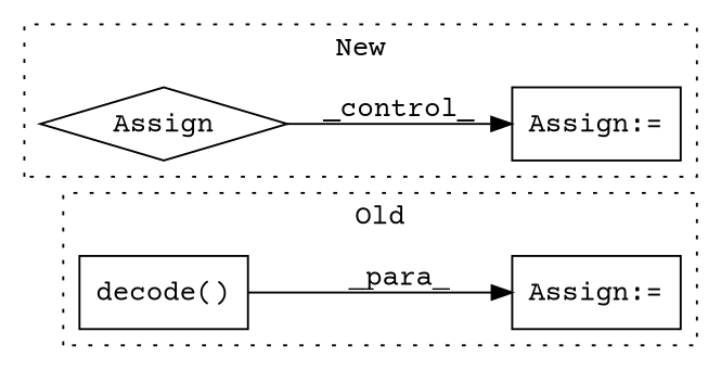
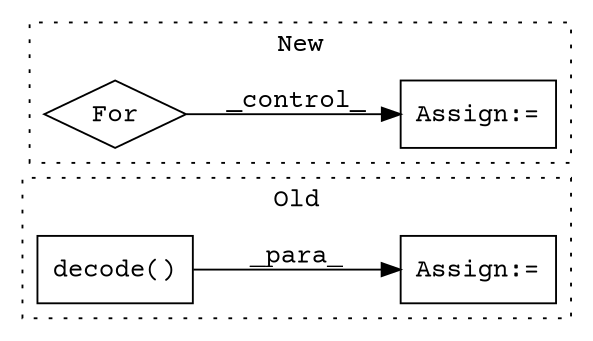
  digraph {
    fontname="Courier Prime"
    rankdir=LR
    node [a=68 fontname="Courier Prime" l=3 shape=box]
    edge [fontname="Courier Prime"]
    n1 [a=75 l="25,1" label="decode()" s="525,557"]
    n2 [label="Assign:=" s=577]
-   n3 [a=107 l="4,10" label=Assign s="672,724" shape=diamond]
+   n3 [a=107 l="4,10" label=For s="672,724" shape=diamond]
    n4 [label="Assign:=" s=738]
    subgraph cluster_1 {
      label=Old
      style=dotted
      n1
      n2
    }
    subgraph cluster_2 {
      label=New
      style=dotted
      n3
      n4
    }
    n1 -> n2 [label=_para_]
    n3 -> n4 [label=_control_]
  }
